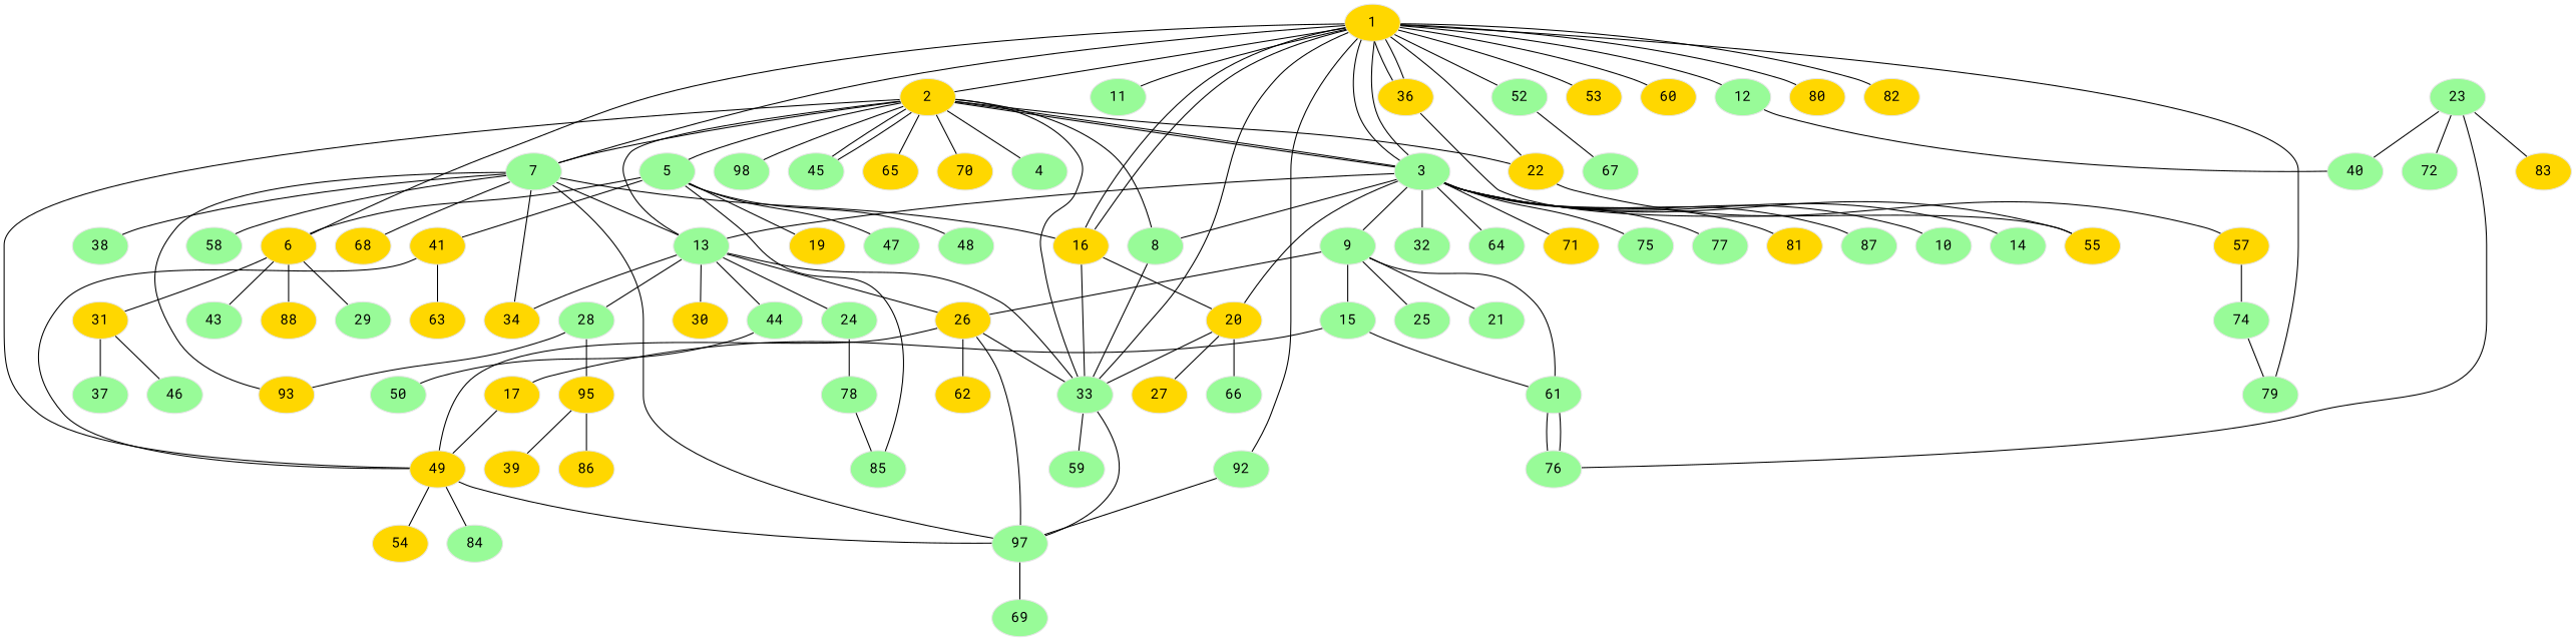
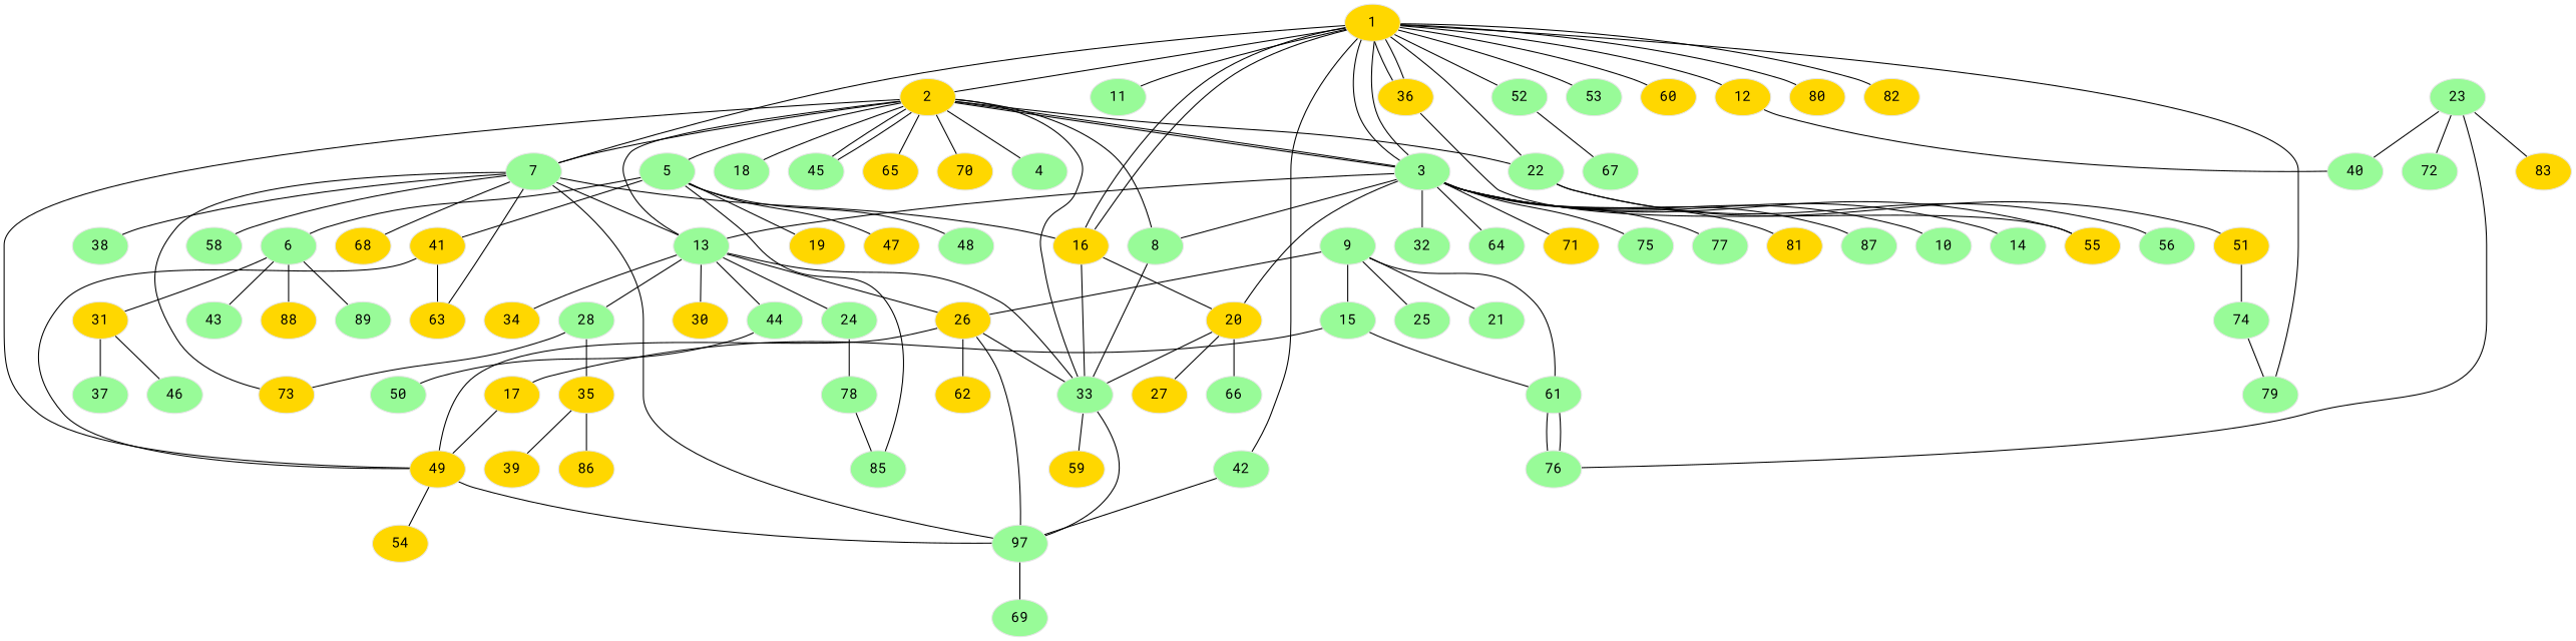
  graph {
    fontname="Roboto Mono"
    node [color=gray90 fillcolor=palegreen fontname="Roboto Mono" style=filled]
    edge [fontname="Roboto Mono"]
    1 [fillcolor=gold]
    2 [fillcolor=gold]
    3
-   6 [fillcolor=gold]
+   6
    7
    11
-   12
+   12 [fillcolor=gold]
    16 [fillcolor=gold]
-   22 [fillcolor=gold]
+   22
    33
    36 [fillcolor=gold]
-   42 [label=92]
+   42
    52
-   53 [fillcolor=gold]
+   53
    60 [fillcolor=gold]
    79
    80 [fillcolor=gold]
    82 [fillcolor=gold]
    4
    5
    8
    13
-   18 [label=98]
+   18
    45
    49 [fillcolor=gold]
    65 [fillcolor=gold]
    70 [fillcolor=gold]
    9
    10
    14
    20 [fillcolor=gold]
    32
    55 [fillcolor=gold]
    64
    71 [fillcolor=gold]
    75
    77
    81 [fillcolor=gold]
    87
-   29
+   29 [label=89]
    31 [fillcolor=gold]
    43
    88 [fillcolor=gold]
    38
    n45 [label=97]
    58
    63 [fillcolor=gold]
    68 [fillcolor=gold]
-   73 [fillcolor=gold label=93]
+   73 [fillcolor=gold]
    40
-   51 [fillcolor=gold label=57]
-   59
+   51 [fillcolor=gold]
+   56
+   59 [fillcolor=gold]
    67
    19 [fillcolor=gold]
    41 [fillcolor=gold]
-   47
+   47 [fillcolor=gold]
    48
    85
    26 [fillcolor=gold]
    24
    28
    30 [fillcolor=gold]
    34 [fillcolor=gold]
    44
    54 [fillcolor=gold]
-   84
    15
    21
    25
    61
    27 [fillcolor=gold]
    66
    37
    46
    23
    72
    76
    83 [fillcolor=gold]
    69
    17 [fillcolor=gold]
    62 [fillcolor=gold]
    78
-   35 [fillcolor=gold label=95]
+   35 [fillcolor=gold]
    50
    74
    39 [fillcolor=gold]
    86 [fillcolor=gold]
    1 -- 2
    1 -- 3
    1 -- 3
-   1 -- 6
    1 -- 7
    1 -- 11
    1 -- 12
    1 -- 16
    1 -- 16
    1 -- 22
-   1 -- 33
    1 -- 36
    1 -- 36
    1 -- 42
    1 -- 52
    1 -- 53
    1 -- 60
    1 -- 79
    1 -- 80
    1 -- 82
    2 -- 3
    2 -- 3
    2 -- 7
    2 -- 22
    2 -- 33
    2 -- 4
    2 -- 5
    2 -- 8
    2 -- 13
    2 -- 18
    2 -- 45
    2 -- 45
    2 -- 49
    2 -- 65
    2 -- 70
    3 -- 8
    3 -- 13
-   3 -- 9
    3 -- 10
    3 -- 14
    3 -- 20
    3 -- 32
    3 -- 55
    3 -- 64
    3 -- 71
    3 -- 75
    3 -- 77
    3 -- 81
    3 -- 87
    6 -- 29
    6 -- 31
    6 -- 43
    6 -- 88
    7 -- 16
    7 -- 13
    7 -- 38
    7 -- n45
    7 -- 58
-   7 -- 34
+   7 -- 63
    7 -- 68
    7 -- 73
    12 -- 40
    16 -- 33
    16 -- 20
    22 -- 51
+   22 -- 56
    33 -- n45
    33 -- 59
    36 -- 55
    42 -- n45
    52 -- 67
    5 -- 6
    5 -- 19
    5 -- 41
    5 -- 47
    5 -- 48
    5 -- 85
    8 -- 33
    13 -- 33
    13 -- 26
    13 -- 24
    13 -- 28
    13 -- 30
    13 -- 34
    13 -- 44
    49 -- n45
    49 -- 54
-   49 -- 84
    9 -- 26
    9 -- 15
    9 -- 21
    9 -- 25
    9 -- 61
    20 -- 33
    20 -- 27
    20 -- 66
    31 -- 37
    31 -- 46
    n45 -- 69
    51 -- 74
    41 -- 49
    41 -- 63
    26 -- 33
    26 -- 49
    26 -- n45
    26 -- 62
    24 -- 78
    28 -- 73
    28 -- 35
    44 -- 50
    15 -- 61
    15 -- 17
    61 -- 76
    61 -- 76
    23 -- 40
    23 -- 72
    23 -- 76
    23 -- 83
    17 -- 49
    78 -- 85
    35 -- 39
    35 -- 86
    74 -- 79
  }
